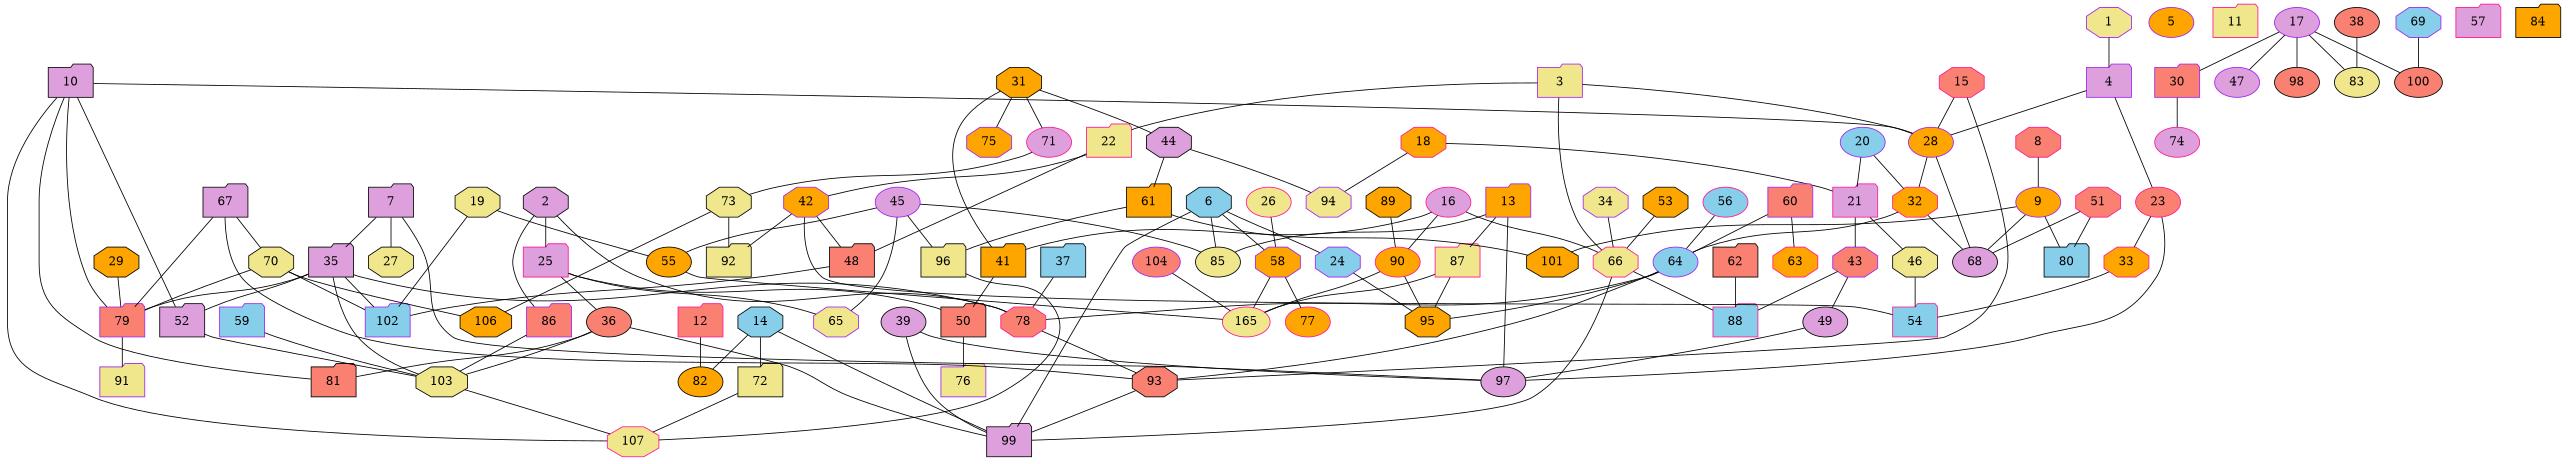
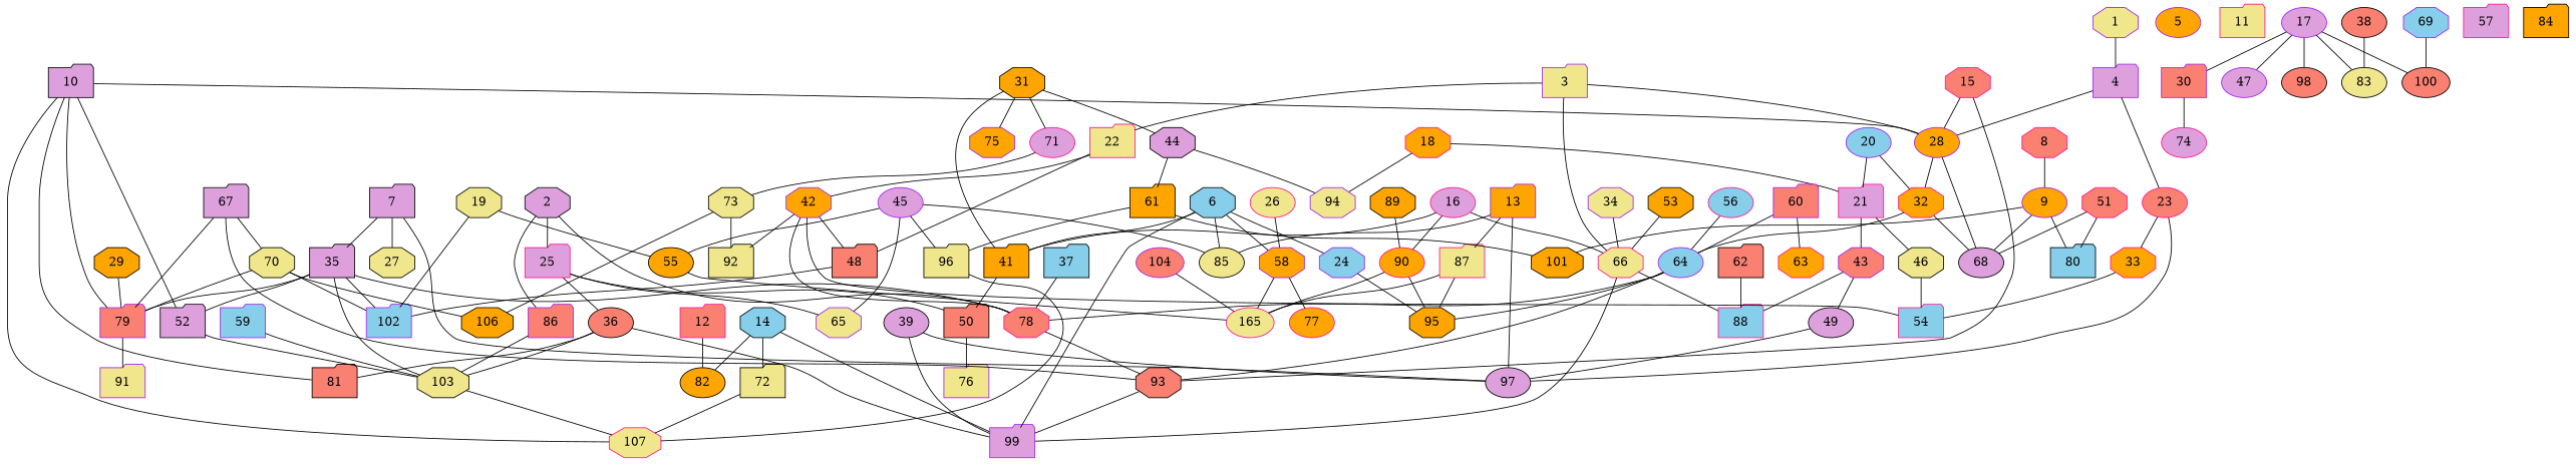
  graph {
    node [color=black fillcolor=khaki shape=octagon style=filled]
    1 [color=purple]
    4 [color=purple fillcolor=plum shape=folder]
    28 [color=purple fillcolor=orange shape=ellipse]
    23 [color=deeppink fillcolor=salmon shape=ellipse]
    2 [fillcolor=plum]
    25 [color=deeppink fillcolor=plum shape=folder]
    78 [color=deeppink fillcolor=salmon]
    86 [color=purple fillcolor=salmon shape=folder]
    36 [fillcolor=salmon shape=ellipse]
    50 [fillcolor=salmon shape=folder]
    65 [color=purple]
    93 [fillcolor=salmon]
    103
    3 [color=purple shape=folder]
    22 [color=deeppink shape=folder]
    66 [color=deeppink]
    42 [color=purple fillcolor=orange]
    48 [fillcolor=salmon shape=folder]
    68 [fillcolor=plum shape=ellipse]
    32 [color=deeppink fillcolor=orange]
-   99 [fillcolor=plum shape=folder]
+   99 [color=purple fillcolor=plum shape=folder]
    88 [color=deeppink fillcolor=skyblue shape=folder]
    97 [fillcolor=plum shape=ellipse]
    33 [color=deeppink fillcolor=orange]
    5 [color=purple fillcolor=orange shape=ellipse]
    6 [fillcolor=skyblue]
    24 [color=purple fillcolor=skyblue]
    41 [fillcolor=orange shape=folder]
    58 [color=purple fillcolor=orange]
    85 [shape=ellipse]
    95 [fillcolor=orange]
    n32 [color=deeppink label=165 shape=ellipse]
    77 [color=deeppink fillcolor=orange shape=ellipse]
    7 [fillcolor=plum shape=folder]
    27
    35 [fillcolor=plum shape=folder]
    52 [fillcolor=plum shape=folder]
    79 [color=purple fillcolor=salmon shape=folder]
    102 [color=purple fillcolor=skyblue shape=folder]
    8 [color=deeppink fillcolor=salmon]
    9 [color=purple fillcolor=orange shape=ellipse]
    80 [fillcolor=skyblue shape=folder]
    101 [fillcolor=orange]
    10 [fillcolor=plum shape=folder]
    81 [fillcolor=salmon shape=folder]
    107 [color=deeppink]
    91 [color=purple shape=folder]
    11 [color=deeppink shape=folder]
    12 [color=deeppink fillcolor=salmon shape=folder]
    82 [fillcolor=orange shape=ellipse]
    13 [color=purple fillcolor=orange shape=folder]
    87 [color=deeppink shape=folder]
    14 [fillcolor=skyblue]
    72 [shape=folder]
    15 [color=deeppink fillcolor=salmon]
    16 [color=deeppink fillcolor=plum shape=ellipse]
    90 [color=deeppink fillcolor=orange shape=ellipse]
    17 [color=purple fillcolor=plum shape=ellipse]
    30 [color=purple fillcolor=salmon shape=folder]
    47 [color=purple fillcolor=plum shape=ellipse]
    83 [shape=ellipse]
    98 [fillcolor=salmon shape=ellipse]
    100 [fillcolor=salmon shape=ellipse]
    74 [color=deeppink fillcolor=plum shape=ellipse]
    18 [color=deeppink fillcolor=orange]
    21 [color=deeppink fillcolor=plum shape=folder]
    94 [color=purple]
    43 [color=purple fillcolor=salmon]
    46
    55 [fillcolor=orange shape=ellipse]
    19
    20 [color=purple fillcolor=skyblue shape=ellipse]
    64 [color=purple fillcolor=skyblue shape=ellipse]
    49 [fillcolor=plum shape=ellipse]
    54 [color=deeppink fillcolor=skyblue shape=folder]
    92 [shape=folder]
    76 [color=purple shape=folder]
    26 [color=deeppink shape=ellipse]
    29 [fillcolor=orange]
    31 [fillcolor=orange]
    44 [fillcolor=plum]
    71 [color=deeppink fillcolor=plum shape=ellipse]
    75 [color=purple fillcolor=orange]
    61 [fillcolor=orange shape=folder]
    73
    34 [color=purple]
    37 [fillcolor=skyblue shape=folder]
    38 [fillcolor=salmon shape=ellipse]
    39 [fillcolor=plum shape=ellipse]
    96 [shape=folder]
    45 [color=purple fillcolor=plum shape=ellipse]
    51 [color=deeppink fillcolor=salmon]
    53 [fillcolor=orange]
    56 [color=deeppink fillcolor=skyblue shape=ellipse]
    57 [color=deeppink fillcolor=plum shape=folder]
    59 [color=purple fillcolor=skyblue shape=folder]
    60 [color=purple fillcolor=salmon shape=folder]
    63 [color=deeppink fillcolor=orange]
    67 [fillcolor=plum shape=folder]
    70
    62 [fillcolor=salmon shape=folder]
    106 [fillcolor=orange]
    69 [color=purple fillcolor=skyblue]
    84 [fillcolor=orange shape=folder]
    89 [fillcolor=orange]
    104 [color=purple fillcolor=salmon shape=ellipse]
    1 -- 4
    4 -- 28
    4 -- 23
    28 -- 68
    28 -- 32
    23 -- 97
    23 -- 33
    2 -- 25
    2 -- 78
    2 -- 86
    25 -- 36
    25 -- 50
    25 -- 65
    78 -- 93
    86 -- 103
    36 -- 103
    36 -- 99
    36 -- 81
    50 -- 76
    93 -- 99
    103 -- 107
    3 -- 28
    3 -- 22
    3 -- 66
    22 -- 42
    22 -- 48
    66 -- 99
    66 -- 88
+   42 -- 78
    42 -- 48
    42 -- 54
    42 -- 92
    48 -- 102
    32 -- 68
    32 -- 64
    33 -- 54
    6 -- 99
    6 -- 24
+   6 -- 41
    6 -- 58
    6 -- 85
    24 -- 95
    41 -- 50
    58 -- n32
    58 -- 77
    7 -- 97
    7 -- 27
    7 -- 35
    35 -- 78
    35 -- 103
    35 -- 52
    35 -- 79
    35 -- 102
    52 -- 103
    79 -- 91
    8 -- 9
    9 -- 68
    9 -- 80
    9 -- 101
    10 -- 28
    10 -- 52
    10 -- 79
    10 -- 81
    10 -- 107
    12 -- 82
    13 -- 97
    13 -- 85
    13 -- 87
    87 -- 95
    87 -- n32
    14 -- 99
    14 -- 82
    14 -- 72
    72 -- 107
    15 -- 28
    15 -- 93
    16 -- 66
    16 -- 41
    16 -- 90
    90 -- 95
    90 -- n32
    17 -- 30
    17 -- 47
    17 -- 83
    17 -- 98
    17 -- 100
    30 -- 74
    18 -- 21
    18 -- 94
    21 -- 43
    21 -- 46
    43 -- 88
    43 -- 49
    46 -- 54
    55 -- n32
    19 -- 102
    19 -- 55
    20 -- 32
    20 -- 21
    64 -- 78
    64 -- 93
    64 -- 95
    49 -- 97
    26 -- 58
    29 -- 79
    31 -- 41
    31 -- 44
    31 -- 71
    31 -- 75
    44 -- 94
    44 -- 61
    71 -- 73
    61 -- 101
    61 -- 96
    73 -- 92
    73 -- 106
    34 -- 66
    37 -- 78
    38 -- 83
    39 -- 99
    39 -- 97
    96 -- 107
    45 -- 65
    45 -- 85
    45 -- 55
    45 -- 96
    51 -- 68
    51 -- 80
    53 -- 66
    56 -- 64
    59 -- 103
    60 -- 64
    60 -- 63
    67 -- 93
    67 -- 79
    67 -- 70
    70 -- 79
    70 -- 102
    70 -- 106
    62 -- 88
    69 -- 100
    89 -- 90
    104 -- n32
  }
